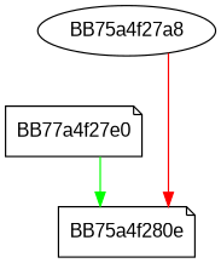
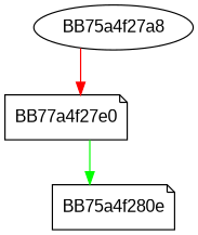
  digraph {
    fontname="Liberation Sans"
    splines=ortho
    node [fontname="Liberation Sans" shape=note]
    edge [fontname="Liberation Sans"]
    BB75a4f27a8 [shape=ellipse]
    n2 [label=BB77a4f27e0]
    BB75a4f280e
-   BB75a4f27a8 -> BB75a4f280e [color=red]
+   BB75a4f27a8 -> n2 [color=red]
    n2 -> BB75a4f280e [color=green]
  }
